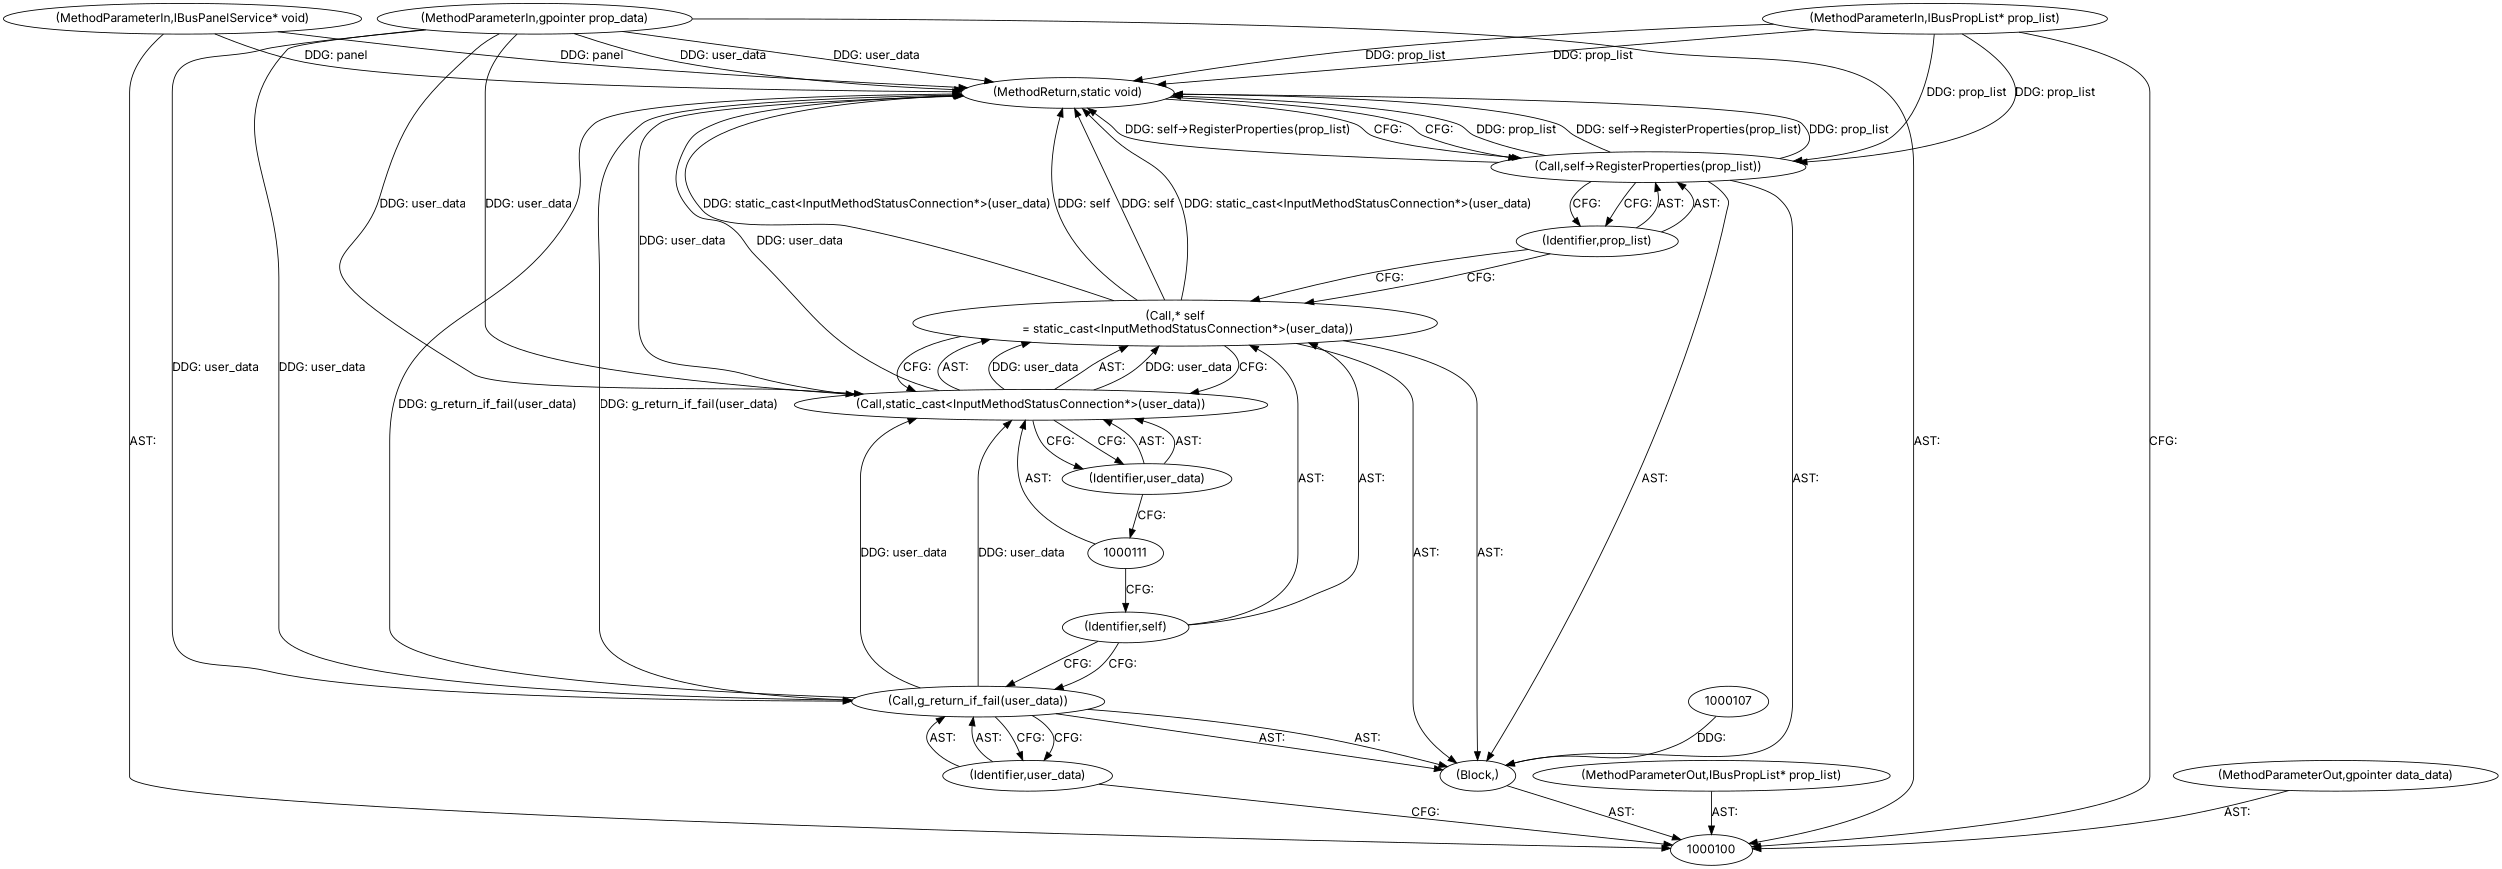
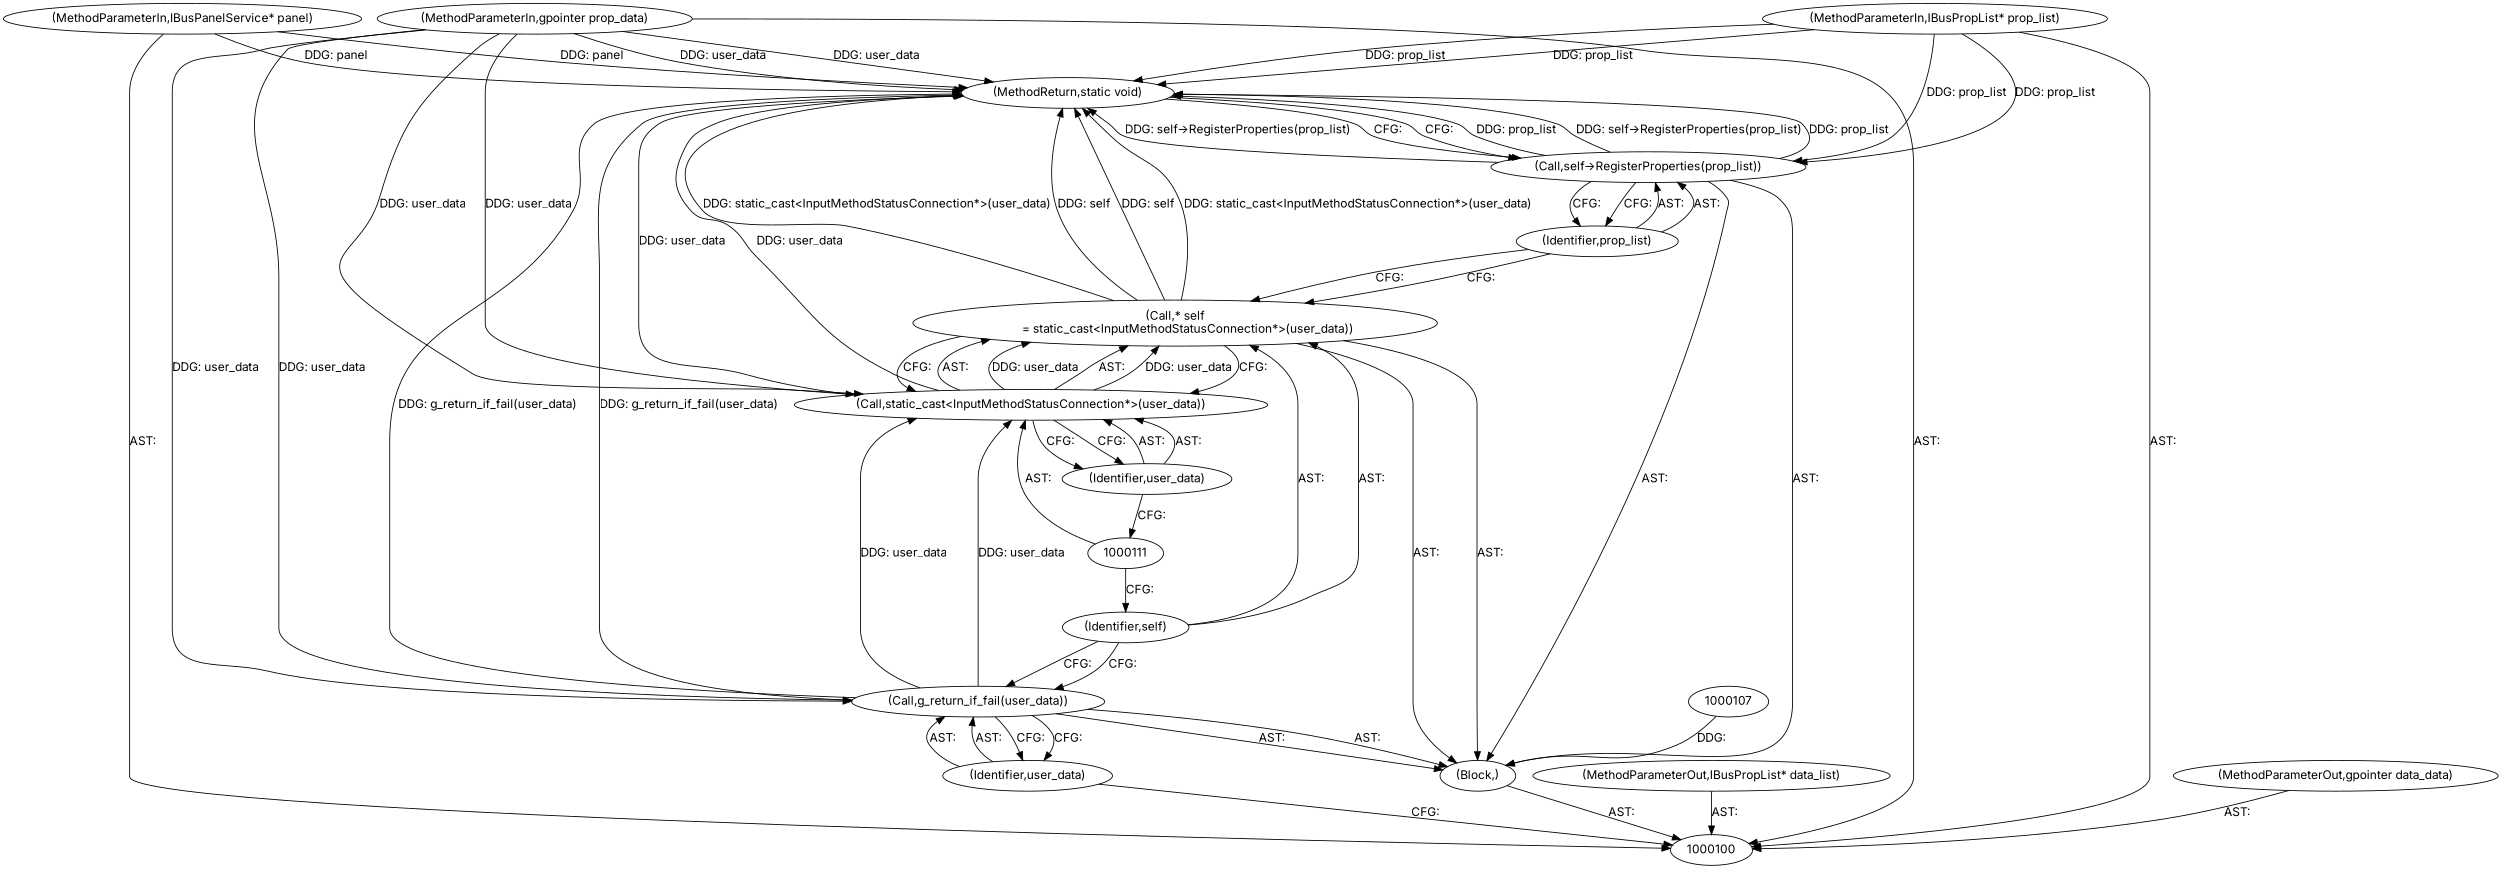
  digraph {
    fontname=Inter
    node [fontname=Inter]
    edge [fontname=Inter]
    n1 [label="(MethodReturn,static void)"]
    n2 [label="(Call,self->RegisterProperties(prop_list))"]
    n3 [label="(Block,)"]
    n4 [label="(Identifier,prop_list)"]
-   n5 [label="(MethodParameterIn,IBusPanelService* void)"]
+   n5 [label="(MethodParameterIn,IBusPanelService* panel)"]
    1000100
    n7 [label="(MethodParameterIn,IBusPropList* prop_list)"]
-   n8 [label="(MethodParameterOut,IBusPropList* prop_list)"]
+   n8 [label="(MethodParameterOut,IBusPropList* data_list)"]
    n9 [label="(MethodParameterIn,gpointer prop_data)"]
    n10 [label="(Call,g_return_if_fail(user_data))"]
    n11 [label="(Call,static_cast<InputMethodStatusConnection*>(user_data))"]
    n12 [label="(Identifier,user_data)"]
    n13 [label="(Call,* self\n        = static_cast<InputMethodStatusConnection*>(user_data))"]
    n14 [label="(Identifier,user_data)"]
    n15 [label="(MethodParameterOut,gpointer data_data)"]
    n16 [label="(Identifier,self)"]
    1000111
    1000107
    n1 -> n2 [label="CFG: "]
    n1 -> n2 [label="CFG: "]
    n2 -> n1 [label="DDG: prop_list"]
    n2 -> n1 [label="DDG: self->RegisterProperties(prop_list)"]
    n2 -> n1 [label="DDG: prop_list"]
    n2 -> n1 [label="DDG: self->RegisterProperties(prop_list)"]
    n2 -> n3 [label="AST: "]
    n2 -> n3 [label="AST: "]
    n2 -> n4 [label="CFG: "]
    n2 -> n4 [label="CFG: "]
    n3 -> 1000100 [label="AST: "]
    n4 -> n2 [label="AST: "]
    n4 -> n2 [label="AST: "]
    n4 -> n13 [label="CFG: "]
    n4 -> n13 [label="CFG: "]
    n5 -> n1 [label="DDG: panel"]
    n5 -> n1 [label="DDG: panel"]
    n5 -> 1000100 [label="AST: "]
    n7 -> n1 [label="DDG: prop_list"]
    n7 -> n1 [label="DDG: prop_list"]
    n7 -> n2 [label="DDG: prop_list"]
    n7 -> n2 [label="DDG: prop_list"]
-   n7 -> 1000100 [label="CFG: "]
+   n7 -> 1000100 [label="AST: "]
    n8 -> 1000100 [label="AST: "]
    n9 -> n1 [label="DDG: user_data"]
    n9 -> n1 [label="DDG: user_data"]
    n9 -> 1000100 [label="AST: "]
    n9 -> n10 [label="DDG: user_data"]
    n9 -> n10 [label="DDG: user_data"]
    n9 -> n11 [label="DDG: user_data"]
    n9 -> n11 [label="DDG: user_data"]
    n10 -> n1 [label="DDG: g_return_if_fail(user_data)"]
    n10 -> n1 [label="DDG: g_return_if_fail(user_data)"]
    n10 -> n3 [label="AST: "]
    n10 -> n3 [label="AST: "]
    n10 -> n11 [label="DDG: user_data"]
    n10 -> n11 [label="DDG: user_data"]
    n10 -> n12 [label="CFG: "]
    n10 -> n12 [label="CFG: "]
    n11 -> n1 [label="DDG: user_data"]
    n11 -> n1 [label="DDG: user_data"]
    n11 -> n13 [label="AST: "]
    n11 -> n13 [label="DDG: user_data"]
    n11 -> n13 [label="AST: "]
    n11 -> n13 [label="DDG: user_data"]
    n11 -> n14 [label="CFG: "]
    n11 -> n14 [label="CFG: "]
    n12 -> 1000100 [label="CFG: "]
    n12 -> n10 [label="AST: "]
    n12 -> n10 [label="AST: "]
    n13 -> n1 [label="DDG: self"]
    n13 -> n1 [label="DDG: static_cast<InputMethodStatusConnection*>(user_data)"]
    n13 -> n1 [label="DDG: self"]
    n13 -> n1 [label="DDG: static_cast<InputMethodStatusConnection*>(user_data)"]
    n13 -> n3 [label="AST: "]
    n13 -> n3 [label="AST: "]
    n13 -> n11 [label="CFG: "]
    n13 -> n11 [label="CFG: "]
    n14 -> n11 [label="AST: "]
    n14 -> n11 [label="AST: "]
    n14 -> 1000111 [label="CFG: "]
    n15 -> 1000100 [label="AST: "]
    n16 -> n10 [label="CFG: "]
    n16 -> n10 [label="CFG: "]
    n16 -> n13 [label="AST: "]
    n16 -> n13 [label="AST: "]
    1000111 -> n11 [label="AST: "]
    1000111 -> n16 [label="CFG: "]
    1000107 -> n3 [label="DDG: "]
  }
